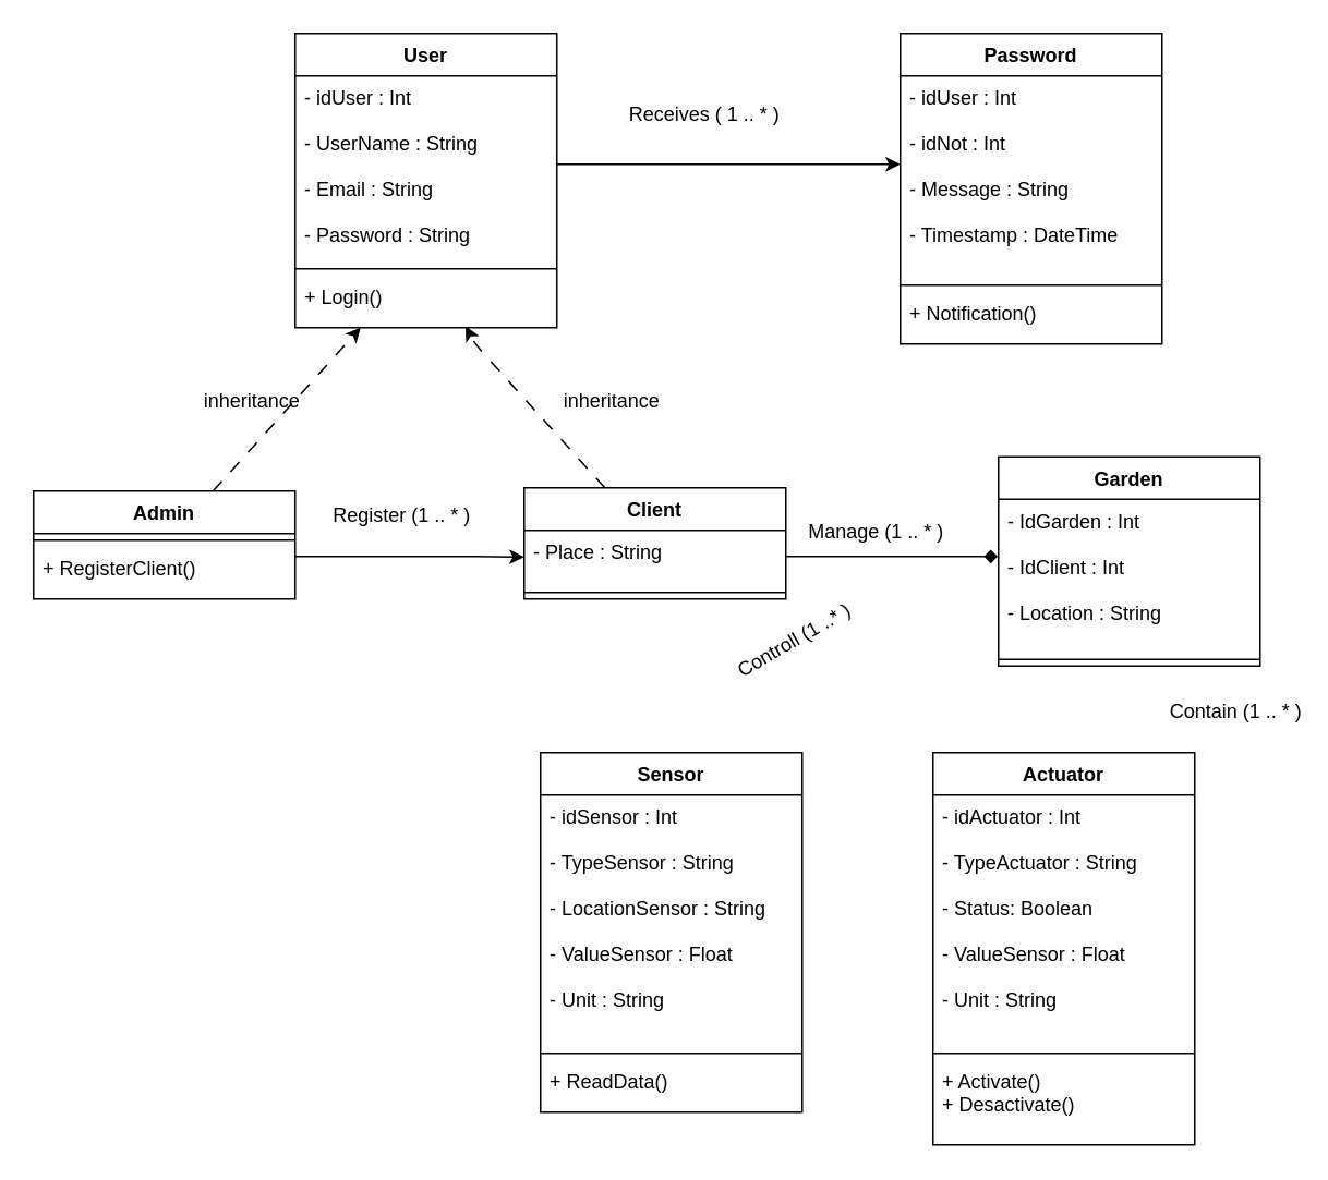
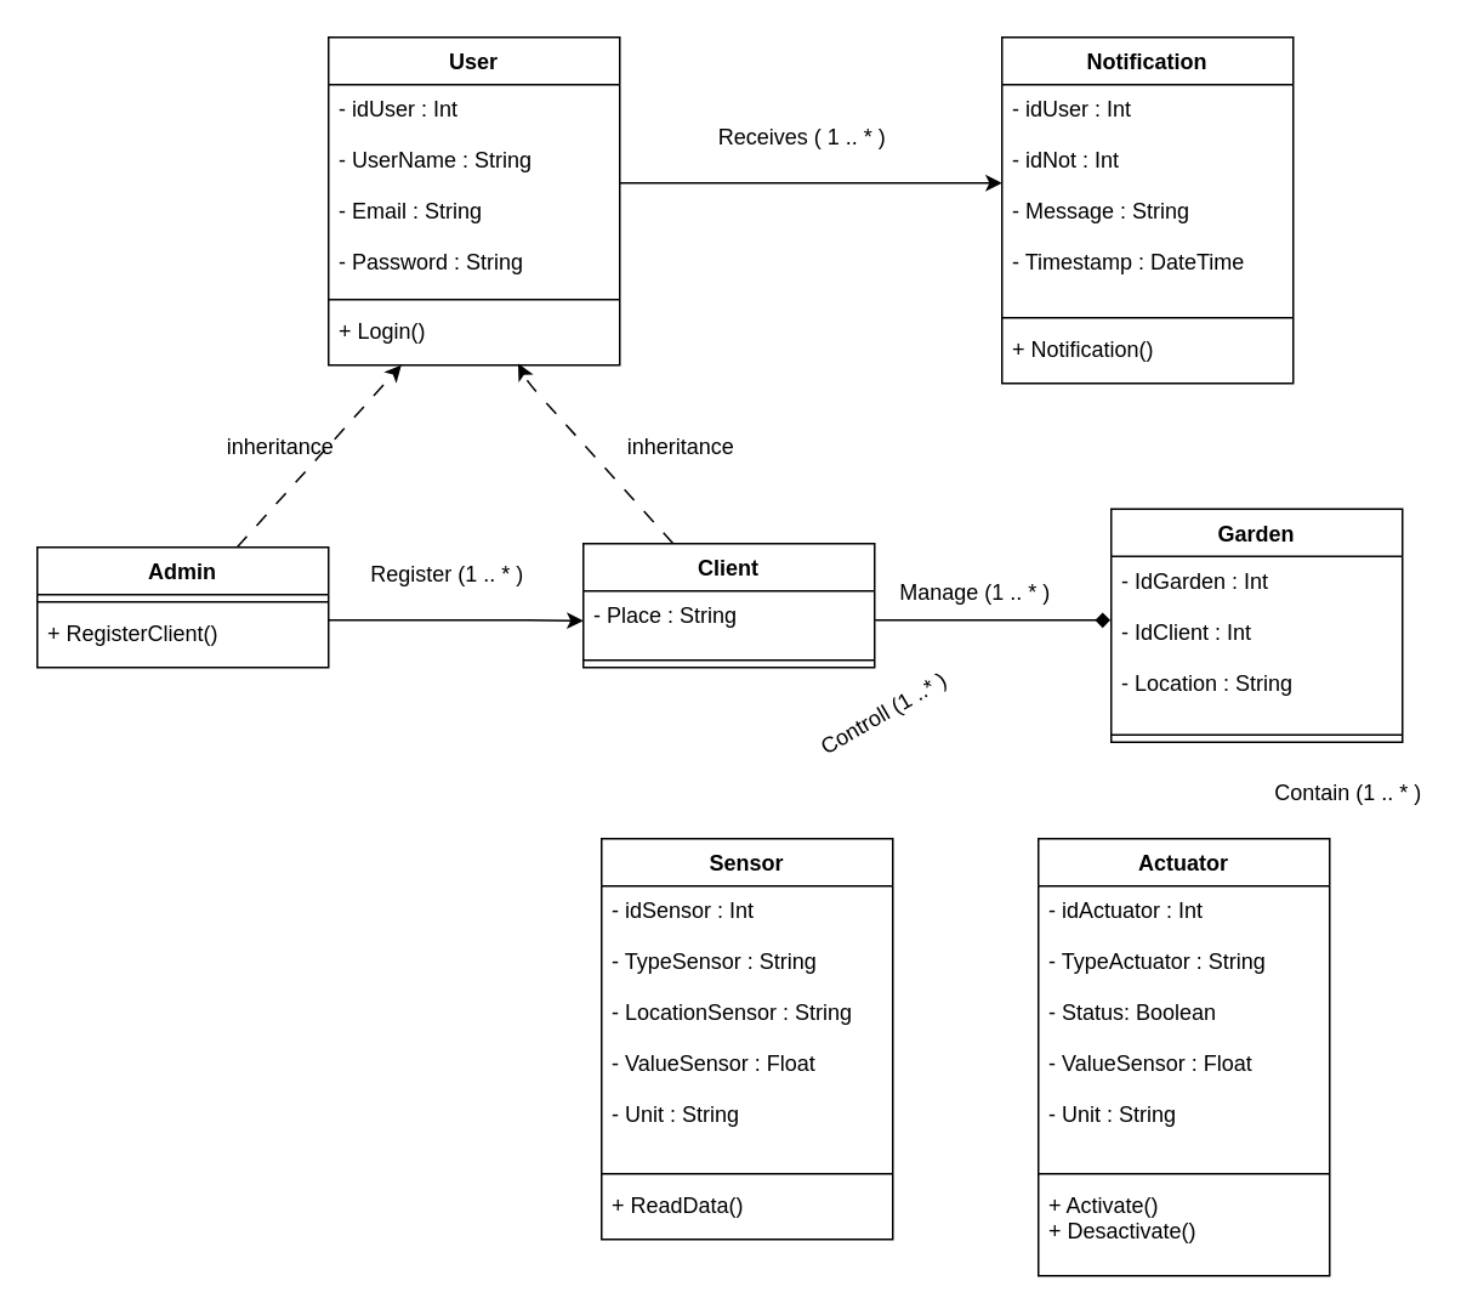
  <mxCell id="0" />
  <mxCell id="1" parent="0" />
  <mxCell id="2" value="User" style="swimlane;fontStyle=1;align=center;verticalAlign=top;childLayout=stackLayout;horizontal=1;startSize=26;horizontalStack=0;resizeParent=1;resizeParentMax=0;resizeLast=0;collapsible=1;marginBottom=0;" vertex="1" parent="1"><mxGeometry x="180" y="20" width="160" height="180" as="geometry"><mxRectangle x="40" y="40" width="70" height="30" as="alternateBounds" /></mxGeometry></mxCell>
  <mxCell id="3" value="- idUser : Int&#10;&#10;- UserName : String&#10;&#10;- Email : String&#10;&#10;- Password : String&#10;&#10;" style="text;strokeColor=none;fillColor=none;align=left;verticalAlign=top;spacingLeft=4;spacingRight=4;overflow=hidden;rotatable=0;points=[[0,0.5],[1,0.5]];portConstraint=eastwest;" vertex="1" parent="2"><mxGeometry y="26" width="160" height="114" as="geometry" /></mxCell>
  <mxCell id="4" value="" style="line;strokeWidth=1;fillColor=none;align=left;verticalAlign=middle;spacingTop=-1;spacingLeft=3;spacingRight=3;rotatable=0;labelPosition=right;points=[];portConstraint=eastwest;strokeColor=inherit;" vertex="1" parent="2"><mxGeometry y="140" width="160" height="8" as="geometry" /></mxCell>
  <mxCell id="5" value="+ Login()" style="text;strokeColor=none;fillColor=none;align=left;verticalAlign=top;spacingLeft=4;spacingRight=4;overflow=hidden;rotatable=0;points=[[0,0.5],[1,0.5]];portConstraint=eastwest;" vertex="1" parent="2"><mxGeometry y="148" width="160" height="32" as="geometry" /></mxCell>
  <mxCell id="6" value="Sensor" style="swimlane;fontStyle=1;align=center;verticalAlign=top;childLayout=stackLayout;horizontal=1;startSize=26;horizontalStack=0;resizeParent=1;resizeParentMax=0;resizeLast=0;collapsible=1;marginBottom=0;" vertex="1" parent="1"><mxGeometry x="330" y="460" width="160" height="220" as="geometry"><mxRectangle x="40" y="40" width="70" height="30" as="alternateBounds" /></mxGeometry></mxCell>
  <mxCell id="7" value="- idSensor : Int&#10;&#10;- TypeSensor : String&#10;&#10;- LocationSensor : String&#10;&#10;- ValueSensor : Float &#10;&#10;- Unit : String&#10;&#10;" style="text;strokeColor=none;fillColor=none;align=left;verticalAlign=top;spacingLeft=4;spacingRight=4;overflow=hidden;rotatable=0;points=[[0,0.5],[1,0.5]];portConstraint=eastwest;" vertex="1" parent="6"><mxGeometry y="26" width="160" height="154" as="geometry" /></mxCell>
  <mxCell id="8" value="" style="line;strokeWidth=1;fillColor=none;align=left;verticalAlign=middle;spacingTop=-1;spacingLeft=3;spacingRight=3;rotatable=0;labelPosition=right;points=[];portConstraint=eastwest;strokeColor=inherit;" vertex="1" parent="6"><mxGeometry y="180" width="160" height="8" as="geometry" /></mxCell>
  <mxCell id="9" value="+ ReadData()" style="text;strokeColor=none;fillColor=none;align=left;verticalAlign=top;spacingLeft=4;spacingRight=4;overflow=hidden;rotatable=0;points=[[0,0.5],[1,0.5]];portConstraint=eastwest;" vertex="1" parent="6"><mxGeometry y="188" width="160" height="32" as="geometry" /></mxCell>
  <mxCell id="10" value="Actuator" style="swimlane;fontStyle=1;align=center;verticalAlign=top;childLayout=stackLayout;horizontal=1;startSize=26;horizontalStack=0;resizeParent=1;resizeParentMax=0;resizeLast=0;collapsible=1;marginBottom=0;" vertex="1" parent="1"><mxGeometry x="570" y="460" width="160" height="240" as="geometry"><mxRectangle x="40" y="40" width="70" height="30" as="alternateBounds" /></mxGeometry></mxCell>
  <mxCell id="11" value="- idActuator : Int&#10;&#10;- TypeActuator : String&#10;&#10;- Status: Boolean&#10;&#10;- ValueSensor : Float &#10;&#10;- Unit : String&#10;&#10;" style="text;strokeColor=none;fillColor=none;align=left;verticalAlign=top;spacingLeft=4;spacingRight=4;overflow=hidden;rotatable=0;points=[[0,0.5],[1,0.5]];portConstraint=eastwest;" vertex="1" parent="10"><mxGeometry y="26" width="160" height="154" as="geometry" /></mxCell>
  <mxCell id="12" value="" style="line;strokeWidth=1;fillColor=none;align=left;verticalAlign=middle;spacingTop=-1;spacingLeft=3;spacingRight=3;rotatable=0;labelPosition=right;points=[];portConstraint=eastwest;strokeColor=inherit;" vertex="1" parent="10"><mxGeometry y="180" width="160" height="8" as="geometry" /></mxCell>
  <mxCell id="13" value="+ Activate()&#10;+ Desactivate()" style="text;strokeColor=none;fillColor=none;align=left;verticalAlign=top;spacingLeft=4;spacingRight=4;overflow=hidden;rotatable=0;points=[[0,0.5],[1,0.5]];portConstraint=eastwest;" vertex="1" parent="10"><mxGeometry y="188" width="160" height="52" as="geometry" /></mxCell>
- <mxCell id="14" value="Password" style="swimlane;fontStyle=1;align=center;verticalAlign=top;childLayout=stackLayout;horizontal=1;startSize=26;horizontalStack=0;resizeParent=1;resizeParentMax=0;resizeLast=0;collapsible=1;marginBottom=0;" vertex="1" parent="1"><mxGeometry x="550" y="20" width="160" height="190" as="geometry"><mxRectangle x="40" y="40" width="70" height="30" as="alternateBounds" /></mxGeometry></mxCell>
+ <mxCell id="14" value="Notification" style="swimlane;fontStyle=1;align=center;verticalAlign=top;childLayout=stackLayout;horizontal=1;startSize=26;horizontalStack=0;resizeParent=1;resizeParentMax=0;resizeLast=0;collapsible=1;marginBottom=0;" vertex="1" parent="1"><mxGeometry x="550" y="20" width="160" height="190" as="geometry"><mxRectangle x="40" y="40" width="70" height="30" as="alternateBounds" /></mxGeometry></mxCell>
  <mxCell id="15" value="- idUser : Int&#10;&#10;- idNot : Int&#10;&#10;- Message : String&#10;&#10;- Timestamp : DateTime&#10;" style="text;strokeColor=none;fillColor=none;align=left;verticalAlign=top;spacingLeft=4;spacingRight=4;overflow=hidden;rotatable=0;points=[[0,0.5],[1,0.5]];portConstraint=eastwest;" vertex="1" parent="14"><mxGeometry y="26" width="160" height="124" as="geometry" /></mxCell>
  <mxCell id="16" value="" style="line;strokeWidth=1;fillColor=none;align=left;verticalAlign=middle;spacingTop=-1;spacingLeft=3;spacingRight=3;rotatable=0;labelPosition=right;points=[];portConstraint=eastwest;strokeColor=inherit;" vertex="1" parent="14"><mxGeometry y="150" width="160" height="8" as="geometry" /></mxCell>
  <mxCell id="17" value="+ Notification()" style="text;strokeColor=none;fillColor=none;align=left;verticalAlign=top;spacingLeft=4;spacingRight=4;overflow=hidden;rotatable=0;points=[[0,0.5],[1,0.5]];portConstraint=eastwest;" vertex="1" parent="14"><mxGeometry y="158" width="160" height="32" as="geometry" /></mxCell>
  <mxCell id="18" value="Garden" style="swimlane;fontStyle=1;align=center;verticalAlign=top;childLayout=stackLayout;horizontal=1;startSize=26;horizontalStack=0;resizeParent=1;resizeParentMax=0;resizeLast=0;collapsible=1;marginBottom=0;" vertex="1" parent="1"><mxGeometry x="610" y="279" width="160" height="128" as="geometry"><mxRectangle x="40" y="40" width="70" height="30" as="alternateBounds" /></mxGeometry></mxCell>
  <mxCell id="19" value="- IdGarden : Int&#10;&#10;- IdClient : Int&#10;&#10;- Location : String&#10;&#10;" style="text;strokeColor=none;fillColor=none;align=left;verticalAlign=top;spacingLeft=4;spacingRight=4;overflow=hidden;rotatable=0;points=[[0,0.5],[1,0.5]];portConstraint=eastwest;" vertex="1" parent="18"><mxGeometry y="26" width="160" height="94" as="geometry" /></mxCell>
  <mxCell id="20" value="" style="line;strokeWidth=1;fillColor=none;align=left;verticalAlign=middle;spacingTop=-1;spacingLeft=3;spacingRight=3;rotatable=0;labelPosition=right;points=[];portConstraint=eastwest;strokeColor=inherit;" vertex="1" parent="18"><mxGeometry y="120" width="160" height="8" as="geometry" /></mxCell>
  <mxCell id="21" style="edgeStyle=none;html=1;entryX=0.25;entryY=1;entryDx=0;entryDy=0;entryPerimeter=0;dashed=1;dashPattern=8 8;" edge="1" parent="1" source="23" target="5"><mxGeometry relative="1" as="geometry"><mxPoint x="250" y="200" as="targetPoint" /><Array as="points" /></mxGeometry></mxCell>
  <mxCell id="22" style="edgeStyle=none;html=1;" edge="1" parent="1" target="28"><mxGeometry relative="1" as="geometry"><mxPoint x="180" y="340" as="sourcePoint" /><Array as="points"><mxPoint x="280" y="340" /></Array></mxGeometry></mxCell>
  <mxCell id="23" value="Admin" style="swimlane;fontStyle=1;align=center;verticalAlign=top;childLayout=stackLayout;horizontal=1;startSize=26;horizontalStack=0;resizeParent=1;resizeParentMax=0;resizeLast=0;collapsible=1;marginBottom=0;" vertex="1" parent="1"><mxGeometry x="20" y="300" width="160" height="66" as="geometry"><mxRectangle x="40" y="40" width="70" height="30" as="alternateBounds" /></mxGeometry></mxCell>
  <mxCell id="24" value="" style="line;strokeWidth=1;fillColor=none;align=left;verticalAlign=middle;spacingTop=-1;spacingLeft=3;spacingRight=3;rotatable=0;labelPosition=right;points=[];portConstraint=eastwest;strokeColor=inherit;" vertex="1" parent="23"><mxGeometry y="26" width="160" height="8" as="geometry" /></mxCell>
  <mxCell id="25" value="+ RegisterClient()" style="text;strokeColor=none;fillColor=none;align=left;verticalAlign=top;spacingLeft=4;spacingRight=4;overflow=hidden;rotatable=0;points=[[0,0.5],[1,0.5]];portConstraint=eastwest;" vertex="1" parent="23"><mxGeometry y="34" width="160" height="32" as="geometry" /></mxCell>
  <mxCell id="26" style="edgeStyle=none;html=1;entryX=0.651;entryY=0.974;entryDx=0;entryDy=0;entryPerimeter=0;dashed=1;dashPattern=8 8;" edge="1" parent="1" source="27" target="5"><mxGeometry relative="1" as="geometry"><Array as="points"><mxPoint x="290" y="210" /></Array></mxGeometry></mxCell>
  <mxCell id="27" value="Client" style="swimlane;fontStyle=1;align=center;verticalAlign=top;childLayout=stackLayout;horizontal=1;startSize=26;horizontalStack=0;resizeParent=1;resizeParentMax=0;resizeLast=0;collapsible=1;marginBottom=0;" vertex="1" parent="1"><mxGeometry x="320" y="298" width="160" height="68" as="geometry"><mxRectangle x="40" y="40" width="70" height="30" as="alternateBounds" /></mxGeometry></mxCell>
  <mxCell id="28" value="- Place : String&#10;&#10;&#10;" style="text;strokeColor=none;fillColor=none;align=left;verticalAlign=top;spacingLeft=4;spacingRight=4;overflow=hidden;rotatable=0;points=[[0,0.5],[1,0.5]];portConstraint=eastwest;" vertex="1" parent="27"><mxGeometry y="26" width="160" height="34" as="geometry" /></mxCell>
  <mxCell id="29" value="" style="line;strokeWidth=1;fillColor=none;align=left;verticalAlign=middle;spacingTop=-1;spacingLeft=3;spacingRight=3;rotatable=0;labelPosition=right;points=[];portConstraint=eastwest;strokeColor=inherit;" vertex="1" parent="27"><mxGeometry y="60" width="160" height="8" as="geometry" /></mxCell>
  <mxCell id="30" value="inheritance&amp;nbsp;" style="text;html=1;align=center;verticalAlign=middle;resizable=0;points=[];autosize=1;strokeColor=none;fillColor=none;" vertex="1" parent="1"><mxGeometry x="330" y="230" width="90" height="30" as="geometry" /></mxCell>
  <mxCell id="31" value="inheritance&amp;nbsp;" style="text;html=1;align=center;verticalAlign=middle;resizable=0;points=[];autosize=1;strokeColor=none;fillColor=none;" vertex="1" parent="1"><mxGeometry x="110" y="230" width="90" height="30" as="geometry" /></mxCell>
  <mxCell id="32" style="edgeStyle=none;html=1;" edge="1" parent="1"><mxGeometry relative="1" as="geometry"><mxPoint x="340" y="100" as="sourcePoint" /><mxPoint x="550" y="100" as="targetPoint" /></mxGeometry></mxCell>
- <mxCell id="33" value="Receives ( 1 .. * )" style="text;html=1;align=center;verticalAlign=middle;resizable=0;points=[];autosize=1;strokeColor=none;fillColor=none;" vertex="1" parent="1"><mxGeometry x="370" y="55" width="120" height="30" as="geometry" /></mxCell>
+ <mxCell id="33" value="Receives ( 1 .. * )" style="text;html=1;align=center;verticalAlign=middle;resizable=0;points=[];autosize=1;strokeColor=none;fillColor=none;" vertex="1" parent="1"><mxGeometry x="380" y="60" width="120" height="30" as="geometry" /></mxCell>
  <mxCell id="34" style="edgeStyle=none;html=1;exitX=1.002;exitY=0.471;exitDx=0;exitDy=0;entryX=-0.003;entryY=0.373;entryDx=0;entryDy=0;entryPerimeter=0;exitPerimeter=0;endArrow=diamond;" edge="1" parent="1" source="28" target="19"><mxGeometry relative="1" as="geometry" /></mxCell>
  <mxCell id="35" value="Manage (1 .. * )" style="text;html=1;align=center;verticalAlign=middle;resizable=0;points=[];autosize=1;strokeColor=none;fillColor=none;rotation=0;" vertex="1" parent="1"><mxGeometry x="480" y="310" width="110" height="30" as="geometry" /></mxCell>
- <mxCell id="36" value="Contain (1 .. * )" style="text;html=1;align=center;verticalAlign=middle;resizable=0;points=[];autosize=1;strokeColor=none;fillColor=none;" vertex="1" parent="1"><mxGeometry x="705" y="420" width="100" height="30" as="geometry" /></mxCell>
+ <mxCell id="36" value="Contain (1 .. * )" style="text;html=1;align=center;verticalAlign=middle;resizable=0;points=[];autosize=1;strokeColor=none;fillColor=none;" vertex="1" parent="1"><mxGeometry x="690" y="420" width="100" height="30" as="geometry" /></mxCell>
  <mxCell id="37" value="Controll (1 ..* )" style="text;html=1;align=center;verticalAlign=middle;resizable=0;points=[];autosize=1;strokeColor=none;fillColor=none;rotation=-30;" vertex="1" parent="1"><mxGeometry x="435" y="377" width="100" height="30" as="geometry" /></mxCell>
  <mxCell id="38" value="Register (1 .. * )" style="text;html=1;align=center;verticalAlign=middle;resizable=0;points=[];autosize=1;strokeColor=none;fillColor=none;" vertex="1" parent="1"><mxGeometry x="190" y="300" width="110" height="30" as="geometry" /></mxCell>
